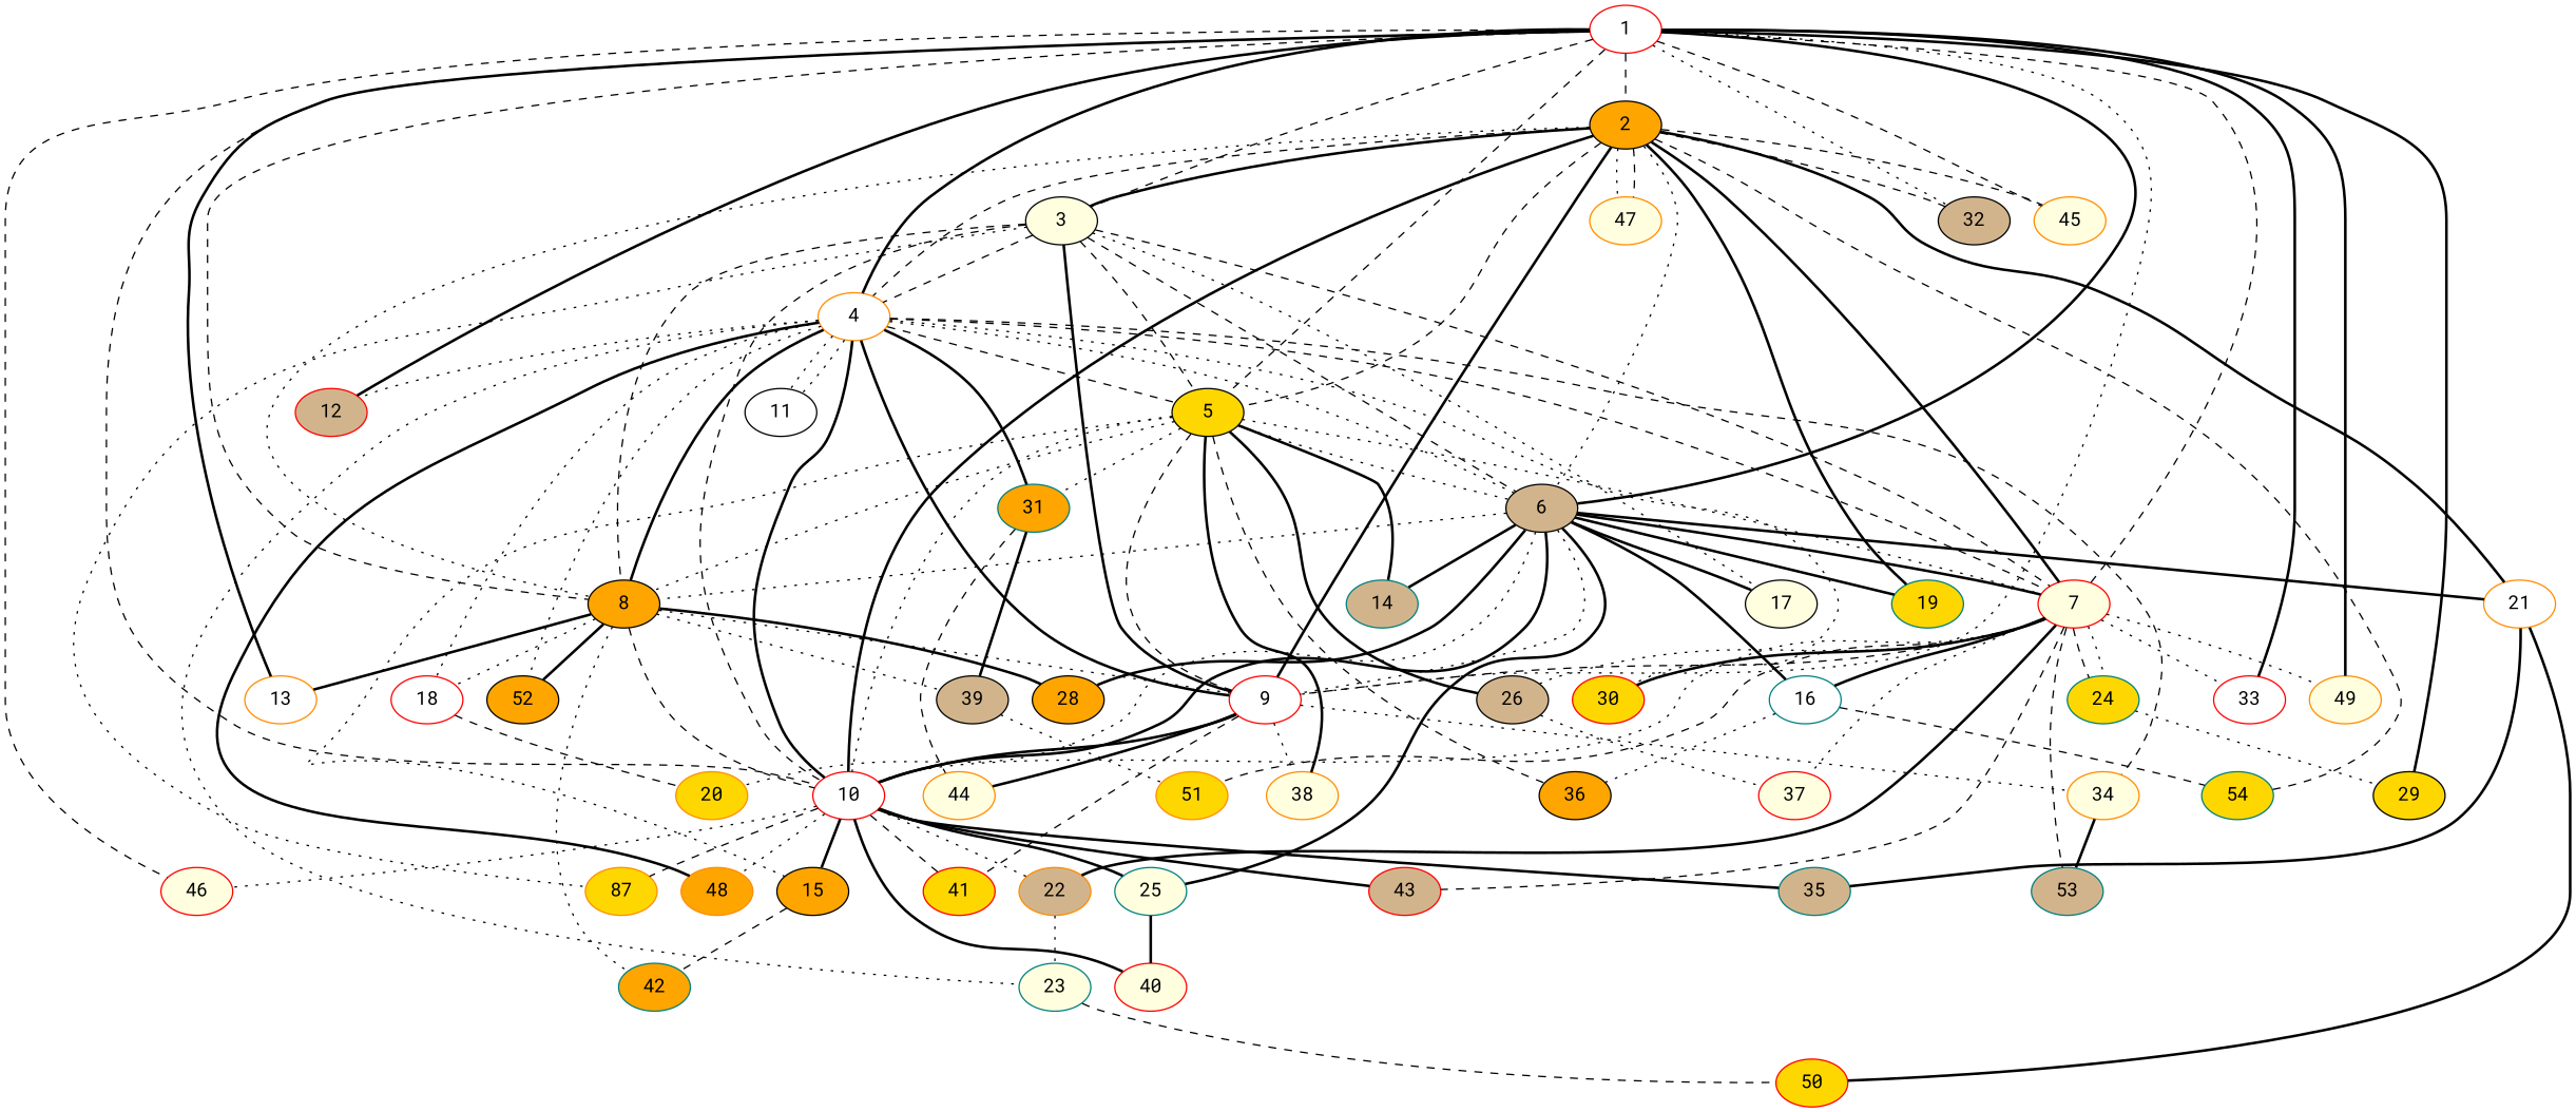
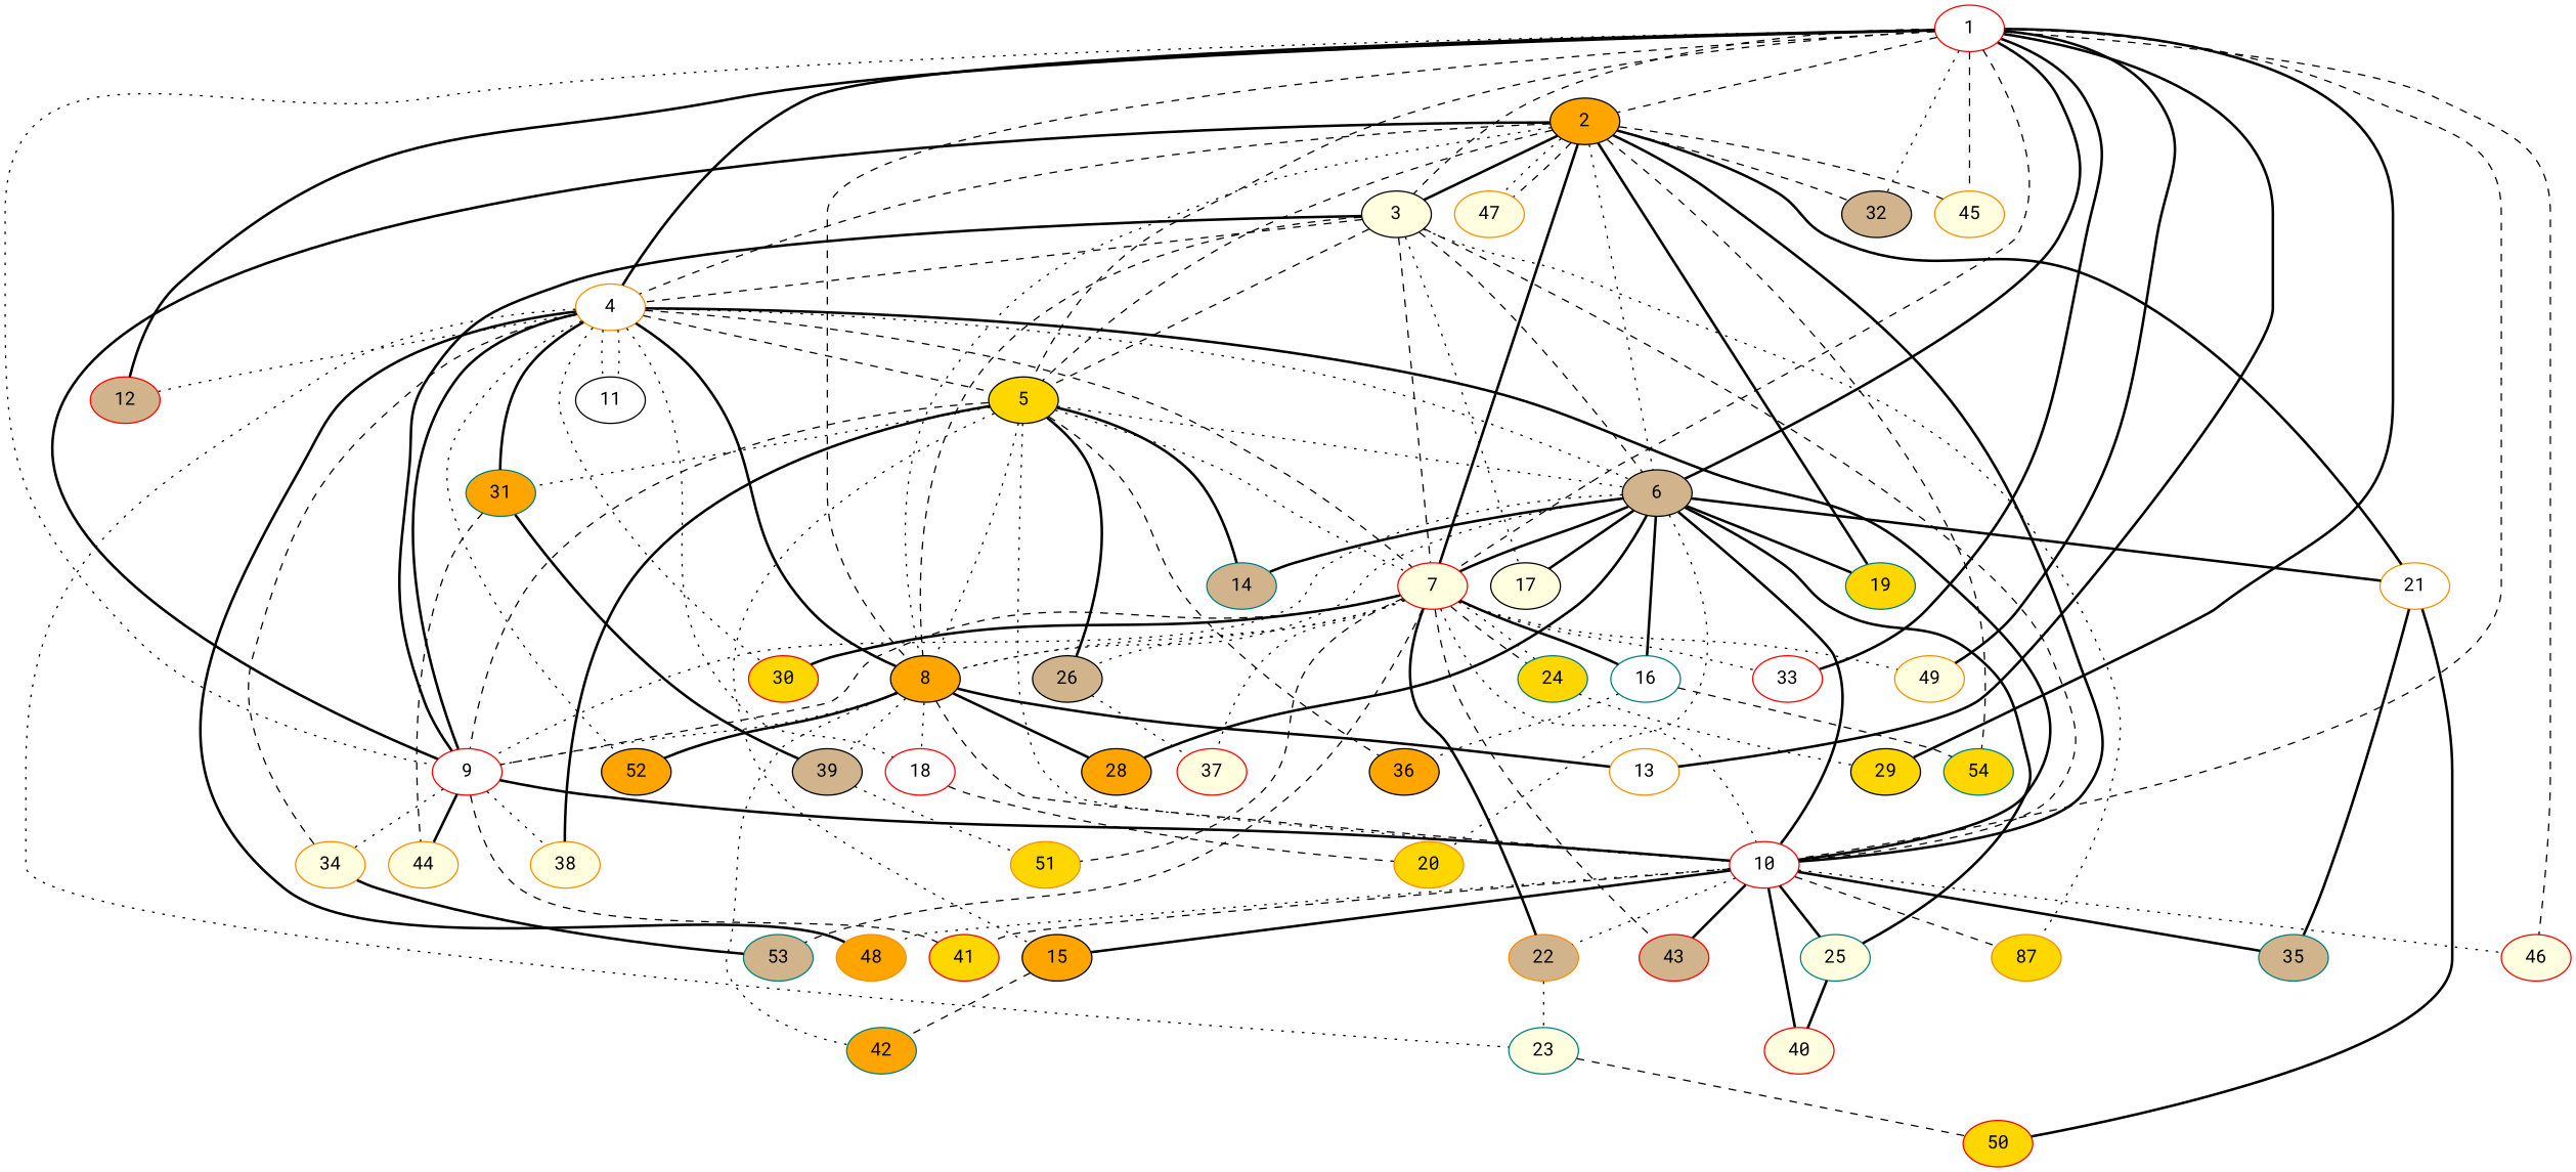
  graph {
    fontname="Roboto Mono"
    node [color=black fillcolor=lightyellow fontname="Roboto Mono" style=filled]
    edge [fontname="Roboto Mono" style=bold]
    1 [color=red fillcolor=white]
    2 [fillcolor=orange]
    3
    4 [color=darkorange fillcolor=white]
    5 [fillcolor=gold]
    6 [fillcolor=tan]
    7 [color=red]
    8 [fillcolor=orange]
    9 [color=red fillcolor=white]
    10 [color=red fillcolor=white]
    12 [color=red fillcolor=tan]
    13 [color=darkorange fillcolor=white]
    29 [fillcolor=gold]
    32 [fillcolor=tan]
    33 [color=red fillcolor=white]
    45 [color=darkorange]
    46 [color=red]
    49 [color=darkorange]
    19 [color=teal fillcolor=gold]
    21 [color=darkorange fillcolor=white]
    47 [color=darkorange]
    54 [color=teal fillcolor=gold]
    17
    n24 [color=darkorange fillcolor=gold label=87]
    11 [fillcolor=white]
    18 [color=red fillcolor=white]
    23 [color=teal]
    30 [color=red fillcolor=gold]
    31 [color=teal fillcolor=orange]
    34 [color=darkorange]
    48 [color=darkorange fillcolor=orange]
    52 [fillcolor=orange]
    14 [color=teal fillcolor=tan]
    15 [fillcolor=orange]
    26 [fillcolor=tan]
    36 [fillcolor=orange]
    38 [color=darkorange]
    16 [color=teal fillcolor=white]
    20 [color=darkorange fillcolor=gold]
    25 [color=teal]
    28 [fillcolor=orange]
    22 [color=darkorange fillcolor=tan]
    24 [color=teal fillcolor=gold]
    37 [color=red]
    43 [color=red fillcolor=tan]
    51 [color=darkorange fillcolor=gold]
    53 [color=teal fillcolor=tan]
    39 [fillcolor=tan]
    42 [color=teal fillcolor=orange]
    41 [color=red fillcolor=gold]
    44 [color=darkorange]
    35 [color=teal fillcolor=tan]
    40 [color=red]
    50 [color=red fillcolor=gold]
    1 -- 2 [style=dashed]
    1 -- 3 [style=dashed]
    1 -- 4
    1 -- 5 [style=dashed]
    1 -- 6
    1 -- 7 [style=dashed]
    1 -- 8 [style=dashed]
    1 -- 9 [style=dotted]
    1 -- 10 [style=dashed]
    1 -- 12
    1 -- 13
    1 -- 29
    1 -- 32 [style=dotted]
    1 -- 33
    1 -- 45 [style=dashed]
    1 -- 46 [style=dashed]
    1 -- 49
    2 -- 3
    2 -- 4 [style=dashed]
    2 -- 5 [style=dashed]
    2 -- 6 [style=dotted]
    2 -- 7
    2 -- 8 [style=dotted]
    2 -- 9
    2 -- 10
    2 -- 32 [style=dashed]
    2 -- 45 [style=dashed]
    2 -- 19
    2 -- 21
    2 -- 47 [style=dotted]
    2 -- 47 [style=dashed]
    2 -- 54 [style=dashed]
    3 -- 4 [style=dashed]
    3 -- 5 [style=dashed]
    3 -- 6 [style=dashed]
    3 -- 7 [style=dashed]
    3 -- 8 [style=dashed]
    3 -- 9
    3 -- 10 [style=dashed]
    3 -- 17 [style=dotted]
    3 -- n24 [style=dotted]
    4 -- 5 [style=dashed]
    4 -- 6 [style=dotted]
    4 -- 7 [style=dashed]
    4 -- 8
    4 -- 9
    4 -- 10
    4 -- 12 [style=dotted]
    4 -- 11 [style=dotted]
    4 -- 11 [style=dotted]
    4 -- 18 [style=dotted]
    4 -- 23 [style=dotted]
    4 -- 30 [style=dotted]
    4 -- 31
    4 -- 34 [style=dashed]
    4 -- 48
    4 -- 52 [style=dotted]
    5 -- 6 [style=dotted]
    5 -- 7 [style=dotted]
    5 -- 8 [style=dotted]
    5 -- 9 [style=dashed]
    5 -- 10 [style=dotted]
    5 -- 31 [style=dotted]
    5 -- 14
    5 -- 15 [style=dotted]
    5 -- 26
    5 -- 36 [style=dashed]
    5 -- 38
    6 -- 7
    6 -- 8 [style=dotted]
    6 -- 9 [style=dotted]
    6 -- 10
    6 -- 19
    6 -- 21
    6 -- 17
    6 -- 14
    6 -- 16
    6 -- 20 [style=dotted]
    6 -- 25
    6 -- 28
+   7 -- 8 [style=dotted]
    7 -- 9 [style=dashed]
    7 -- 10 [style=dotted]
    7 -- 33 [style=dotted]
    7 -- 49 [style=dotted]
    7 -- 30
    7 -- 26 [style=dotted]
    7 -- 16
    7 -- 22
    7 -- 24 [style=dashed]
    7 -- 24 [style=dotted]
    7 -- 37 [style=dotted]
    7 -- 43 [style=dashed]
    7 -- 51 [style=dashed]
    7 -- 53 [style=dashed]
    8 -- 9 [style=dotted]
    8 -- 10 [style=dashed]
    8 -- 13
    8 -- 18 [style=dotted]
    8 -- 52
    8 -- 28
    8 -- 39 [style=dotted]
    8 -- 42 [style=dotted]
    9 -- 10
    9 -- 34 [style=dotted]
    9 -- 38 [style=dotted]
    9 -- 41 [style=dashed]
    9 -- 44
    10 -- 46 [style=dotted]
    10 -- n24 [style=dashed]
    10 -- 48 [style=dotted]
    10 -- 15
    10 -- 25
    10 -- 22 [style=dotted]
    10 -- 43
    10 -- 41 [style=dashed]
    10 -- 35
    10 -- 40
    21 -- 35
    21 -- 50
    18 -- 20 [style=dashed]
    23 -- 50 [style=dashed]
    31 -- 39
    31 -- 44 [style=dashed]
    34 -- 53
    15 -- 42 [style=dashed]
    26 -- 37 [style=dotted]
    16 -- 54 [style=dashed]
    16 -- 36 [style=dotted]
    25 -- 40
    22 -- 23 [style=dotted]
    24 -- 29 [style=dotted]
    39 -- 51 [style=dotted]
  }
